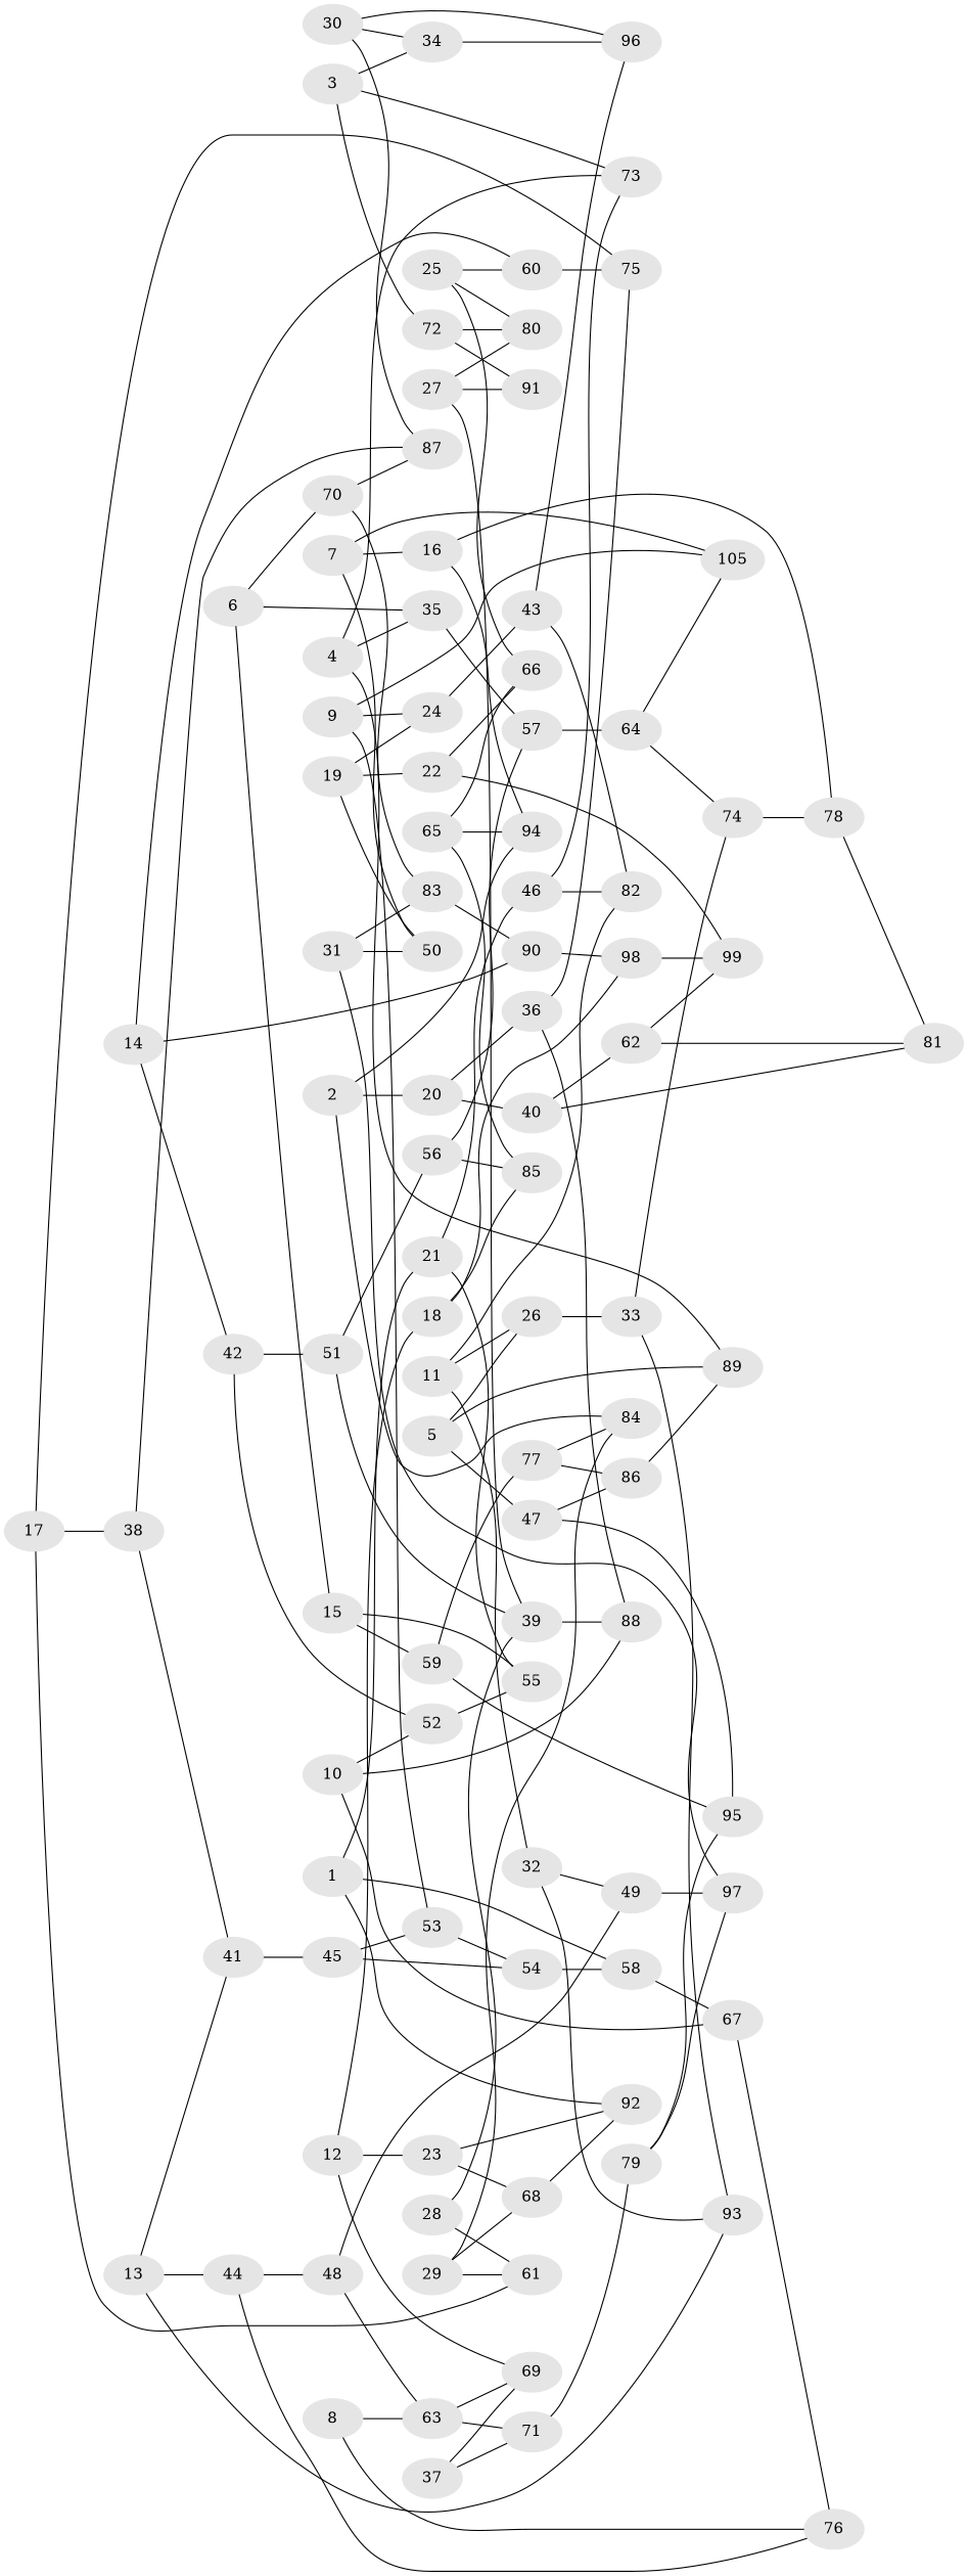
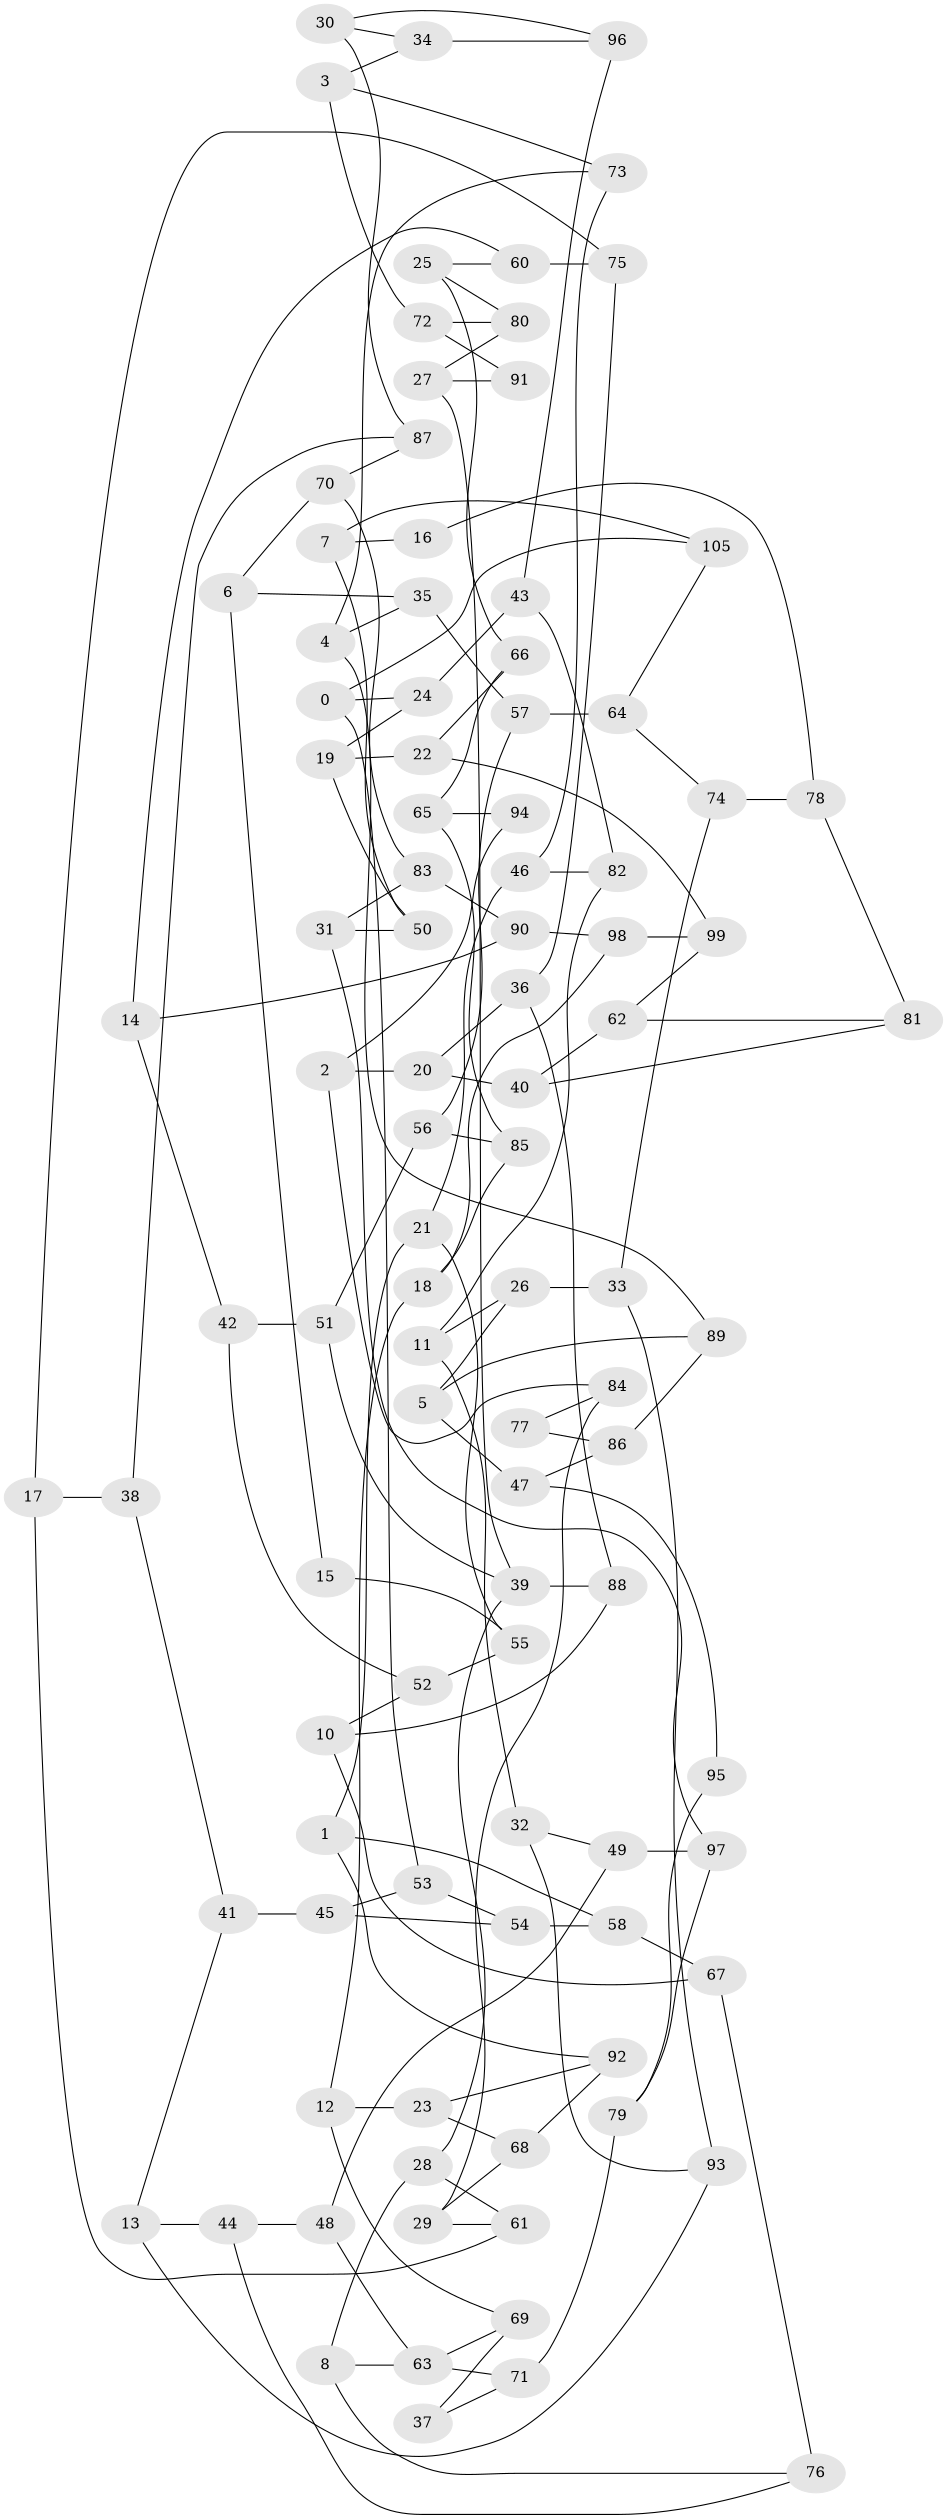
  graph {
    rankdir=LR
    node [color=gray90 style=filled]
    1
    21
    58
    92
    55
    46
    67
    2
    20
    84
    94
    36
    40
    3
    34
    72
    73
    96
    80
    91
    4
    35
    89
    57
    5
    26
    47
    33
    86
    95
    6
    15
    70
-   59
    87
    83
    7
    16
    50
    n40 [label=105]
    78
    8
    28
    76
    63
    61
    39
    37
    69
    71
-   9
+   9 [label=0]
    24
    53
    43
    54
    10
    52
    88
    11
    32
    82
    93
    49
    12
    18
    23
    85
    98
    68
    13
    41
    44
    45
    48
    14
    42
    60
    90
    51
    75
    77
    81
    17
    38
    99
    19
    22
    66
    62
    25
    74
    27
    29
    30
    31
    97
    64
    79
    56
    65
    1 -- 21
    1 -- 58
    1 -- 92
    21 -- 55
    21 -- 46
    58 -- 67
    46 -- 73
    46 -- 82
    67 -- 76
    2 -- 20
    2 -- 84
    2 -- 94
    20 -- 36
    20 -- 40
    36 -- 88
    36 -- 75
    40 -- 81
    40 -- 62
    3 -- 34
    3 -- 72
    3 -- 73
    34 -- 96
    72 -- 80
    72 -- 91
    4 -- 73
    4 -- 35
    4 -- 89
    35 -- 57
    57 -- 64
    5 -- 89
    5 -- 26
    5 -- 47
    26 -- 33
    47 -- 86
    47 -- 95
    33 -- 93
    33 -- 74
    86 -- 89
    6 -- 35
    6 -- 15
    6 -- 70
    15 -- 55
-   15 -- 59
    70 -- 87
    70 -- 83
-   59 -- 95
-   59 -- 77
    83 -- 90
    7 -- 16
    7 -- 50
    7 -- n40
-   16 -- 94
    16 -- 78
    78 -- 81
+   8 -- 28
    8 -- 76
    8 -- 63
    28 -- 61
    28 -- 39
    63 -- 69
    63 -- 71
    39 -- 88
    37 -- 69
    37 -- 71
    71 -- 79
    9 -- n40
    9 -- 24
    9 -- 53
    24 -- 43
    53 -- 54
    43 -- 96
    43 -- 82
    54 -- 58
    10 -- 67
    10 -- 52
    10 -- 88
    52 -- 55
    11 -- 26
    11 -- 32
    11 -- 82
    32 -- 93
    32 -- 49
    49 -- 97
    12 -- 69
    12 -- 18
    12 -- 23
    18 -- 85
    18 -- 98
    23 -- 92
    23 -- 68
    98 -- 99
    68 -- 92
    13 -- 93
    13 -- 41
    13 -- 44
    41 -- 45
    44 -- 76
    44 -- 48
    45 -- 53
    45 -- 54
    48 -- 63
    48 -- 49
    14 -- 42
    14 -- 60
    14 -- 90
    42 -- 52
    42 -- 51
    60 -- 75
    90 -- 98
    51 -- 39
    51 -- 56
    77 -- 84
    77 -- 86
    17 -- 61
    17 -- 75
    17 -- 38
    38 -- 87
    38 -- 41
    19 -- 50
    19 -- 24
    19 -- 22
    22 -- 99
    22 -- 66
    62 -- 81
    62 -- 99
    25 -- 80
    25 -- 60
    25 -- 66
    74 -- 78
    27 -- 80
    27 -- 91
    27 -- 39
    29 -- 84
    29 -- 61
    29 -- 68
    30 -- 34
    30 -- 96
    30 -- 87
    31 -- 83
    31 -- 50
    31 -- 97
    64 -- n40
    64 -- 74
    79 -- 95
    79 -- 97
    56 -- 57
    56 -- 85
    65 -- 94
    65 -- 85
    65 -- 66
  }
